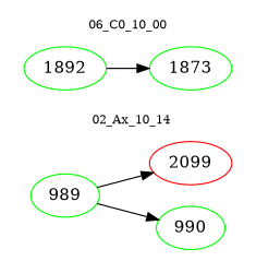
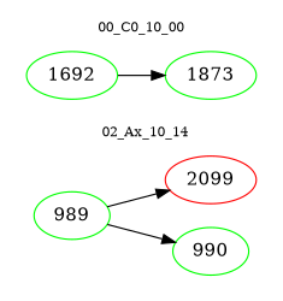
  digraph {
    rankdir=LR
    node [color=green]
    edge [color=black]
    n1 [label=989]
    n2 [label=990]
    n3 [color=red label=2099]
-   n4 [label=1892]
+   n4 [label=1692]
    n5 [label=1873]
    subgraph cluster_1 {
      color=white
      fontsize=10
      label="02_Ax_10_14"
      n1
      n2
      n3
    }
    subgraph cluster_2 {
      color=white
      fontsize=10
-     label="06_C0_10_00"
+     label="00_C0_10_00"
      n4
      n5
    }
    n1 -> n2
    n1 -> n3
    n4 -> n5
  }
